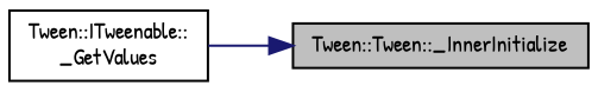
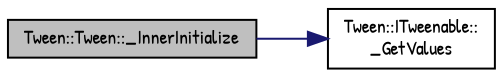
  digraph {
    rankdir=LR
    fontname="Patrick Hand"
    node [color=black fontname="Patrick Hand" fontsize=10 shape=record]
    n1 [fillcolor=grey75 fontcolor=black height=0.2 label="Tween::Tween::_InnerInitialize" style=filled width=0.4]
    n2 [height=0.2 label="Tween::ITweenable::\l_GetValues" width=0.4]
-   n2 -> n1 [color=midnightblue fontname="Patrick Hand" fontsize=10 labelfontname=FreeSans labelfontsize=10 style=solid]
+   n1 -> n2 [color=midnightblue fontname="Patrick Hand" fontsize=10 labelfontname=FreeSans labelfontsize=10 style=solid]
  }
